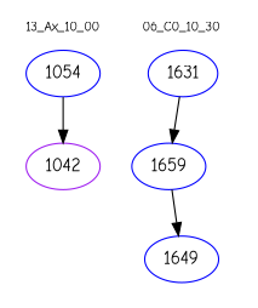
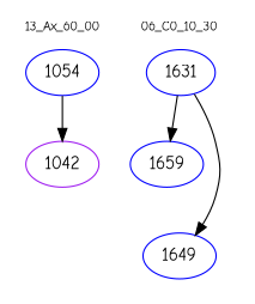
  digraph {
    fontname="Comic Neue"
    node [color=blue fontname="Comic Neue"]
    edge [color=black fontname="Comic Neue"]
    n1 [label=1054]
    n2 [color=purple label=1042]
    n3 [label=1631]
    n4 [label=1659]
    n5 [label=1649]
    subgraph cluster_1 {
      color=white
      fontsize=10
-     label="13_Ax_10_00"
+     label="13_Ax_60_00"
      n1
      n2
    }
    subgraph cluster_2 {
      color=white
      fontsize=10
      label="06_C0_10_30"
      n3
      n4
      n5
    }
    n1 -> n2
    n3 -> n4
-   n4 -> n5
+   n3 -> n5
  }
